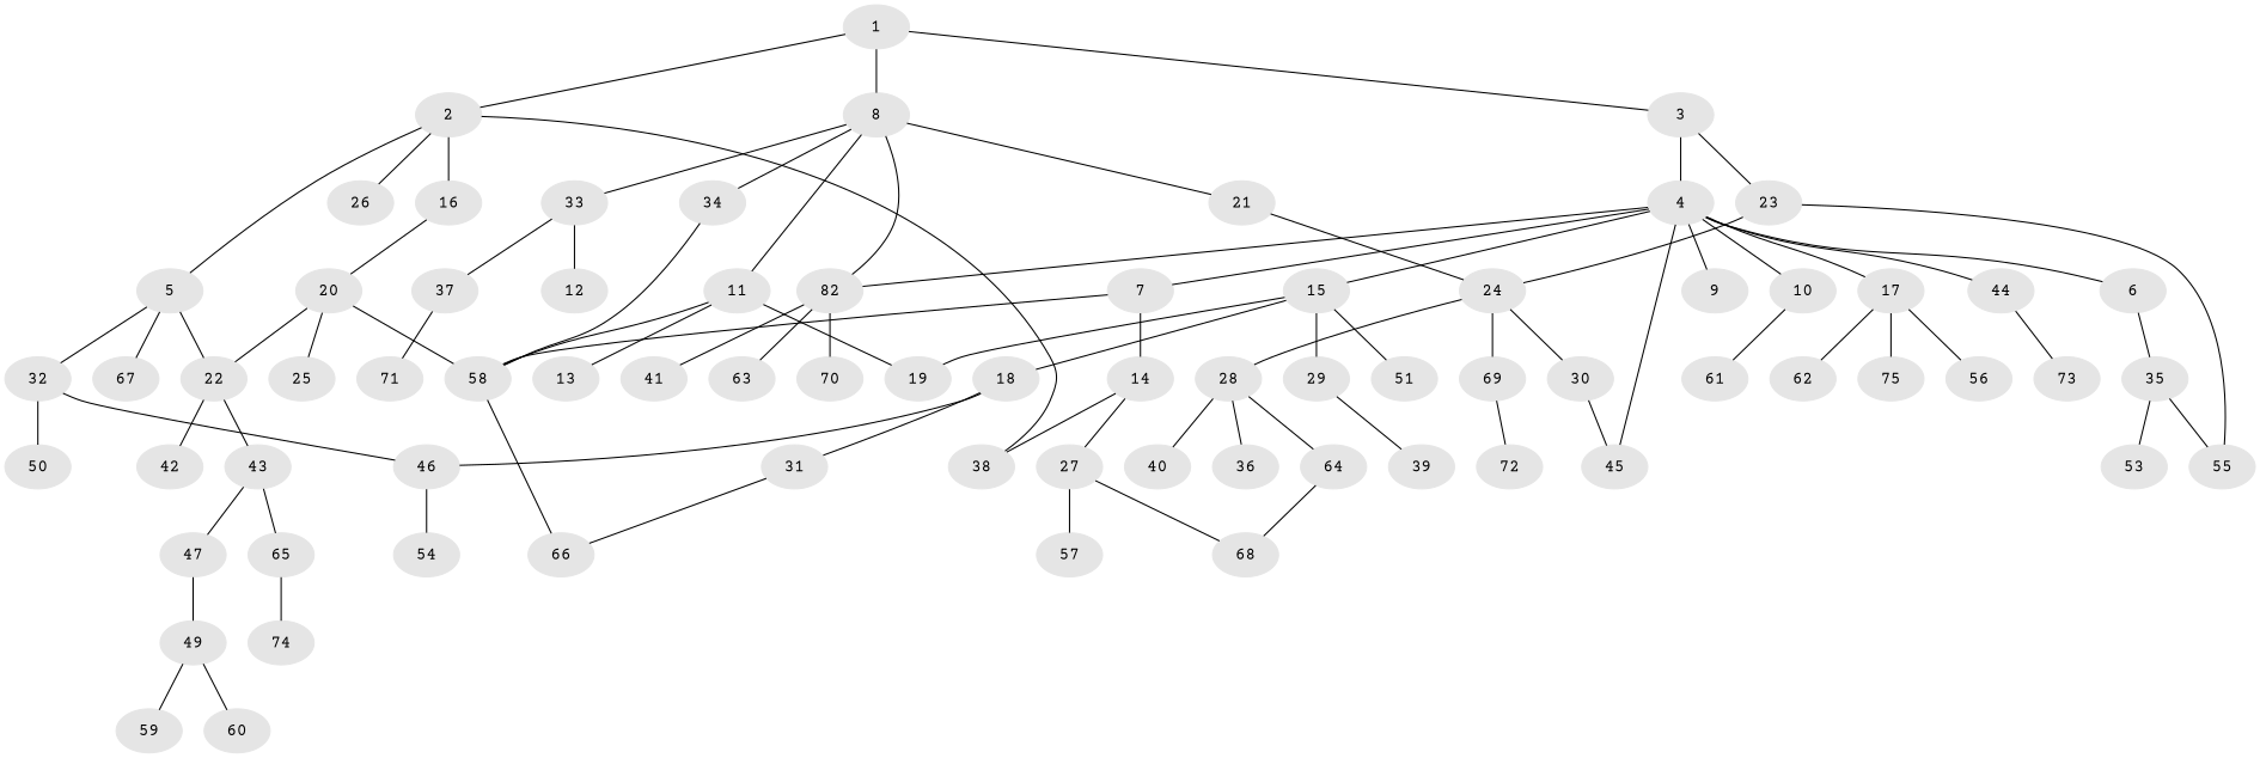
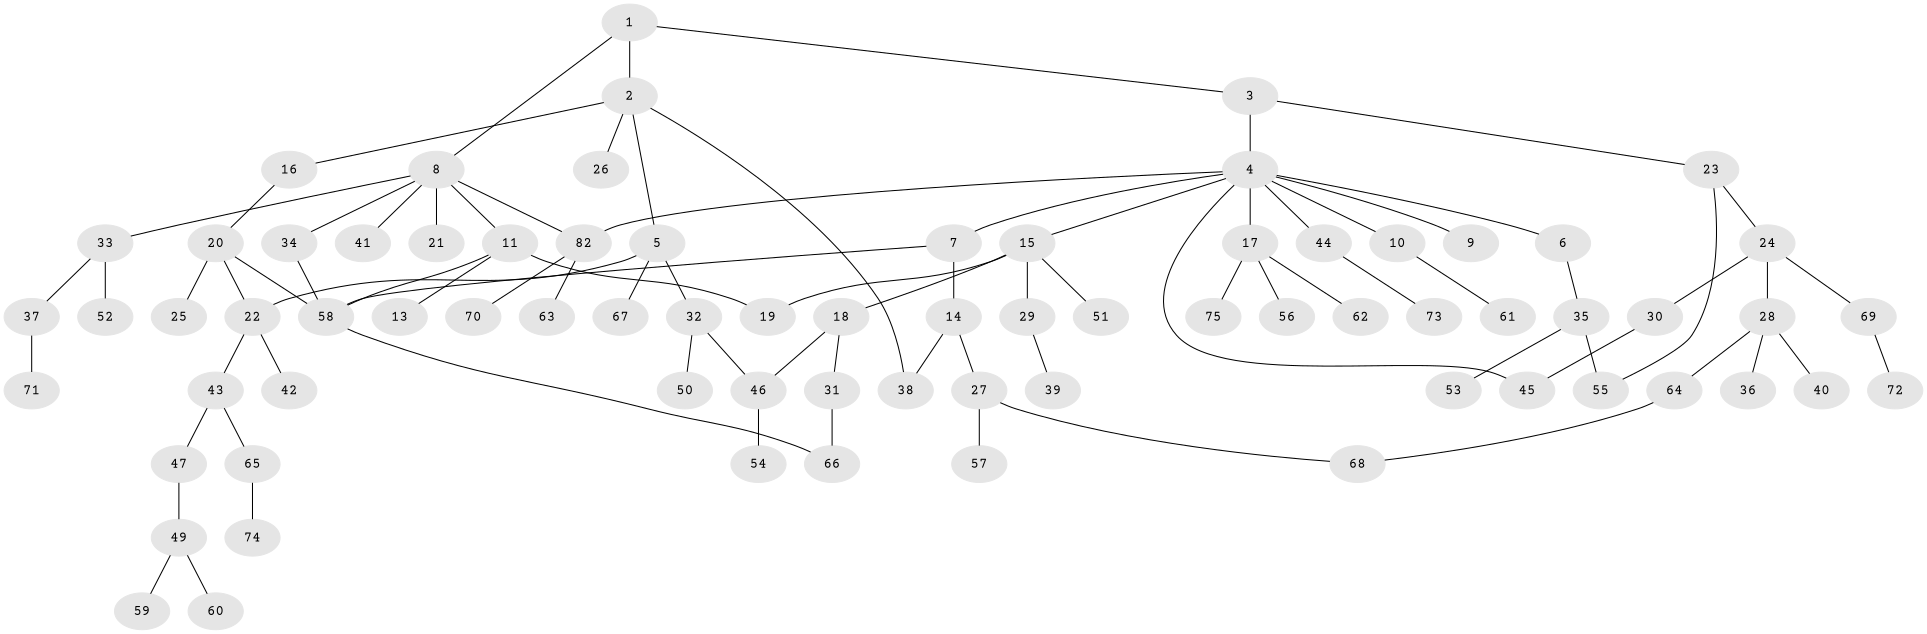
  graph {
    fontname="Courier Prime"
    node [color=gray90 fontname="Courier Prime" style=filled]
    edge [fontname="Courier Prime"]
    1
    2
    3
    8
    5
    16
    26
    38
    4
    23
    n11 [label=82]
    11
    21
    33
    34
    41
    22
    32
    67
    20
    6
    7
    9
    10
    15
    17
    44
    45
    24
    55
    35
    14
    58
    61
    63
    70
    19
    18
    29
    51
    56
    62
    75
    73
    42
    43
    46
    50
    53
    27
    66
    13
    37
-   52 [label=12]
+   52
    57
    68
    31
    39
    25
    54
    28
    30
    69
    47
    65
    36
    40
    64
    72
    71
    49
    74
    59
    60
    1 -- 2
    1 -- 3
    1 -- 8
    2 -- 5
    2 -- 16
    2 -- 26
    2 -- 38
    3 -- 4
    3 -- 23
    8 -- n11
    8 -- 11
    8 -- 21
    8 -- 33
    8 -- 34
-   n11 -- 41
+   8 -- 41
    5 -- 22
    5 -- 32
    5 -- 67
    16 -- 20
    4 -- n11
    4 -- 6
    4 -- 7
    4 -- 9
    4 -- 10
    4 -- 15
    4 -- 17
    4 -- 44
    4 -- 45
    23 -- 24
    23 -- 55
    n11 -- 63
    n11 -- 70
    11 -- 58
    11 -- 19
    11 -- 13
-   21 -- 24
    33 -- 37
    33 -- 52
    34 -- 58
    22 -- 42
    22 -- 43
    32 -- 46
    32 -- 50
    20 -- 22
    20 -- 58
    20 -- 25
    6 -- 35
    7 -- 14
    7 -- 58
    10 -- 61
    15 -- 19
    15 -- 18
    15 -- 29
    15 -- 51
    17 -- 56
    17 -- 62
    17 -- 75
    44 -- 73
    24 -- 28
    24 -- 30
    24 -- 69
    35 -- 55
    35 -- 53
    14 -- 38
    14 -- 27
    58 -- 66
    18 -- 46
    18 -- 31
    29 -- 39
    43 -- 47
    43 -- 65
    46 -- 54
    27 -- 57
    27 -- 68
    37 -- 71
    31 -- 66
    28 -- 36
    28 -- 40
    28 -- 64
    30 -- 45
    69 -- 72
    47 -- 49
    65 -- 74
    64 -- 68
    49 -- 59
    49 -- 60
  }
